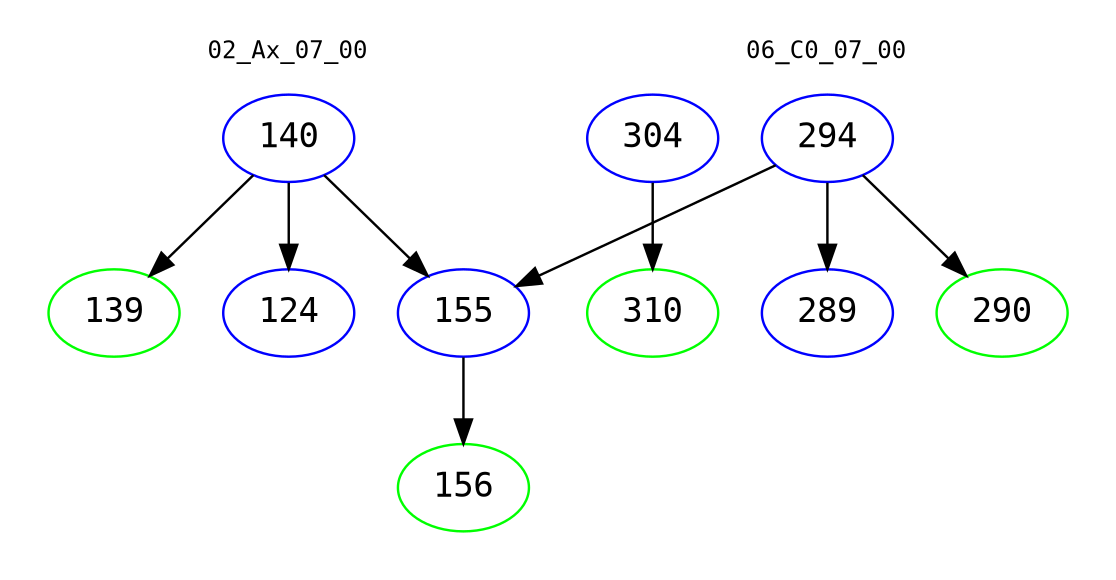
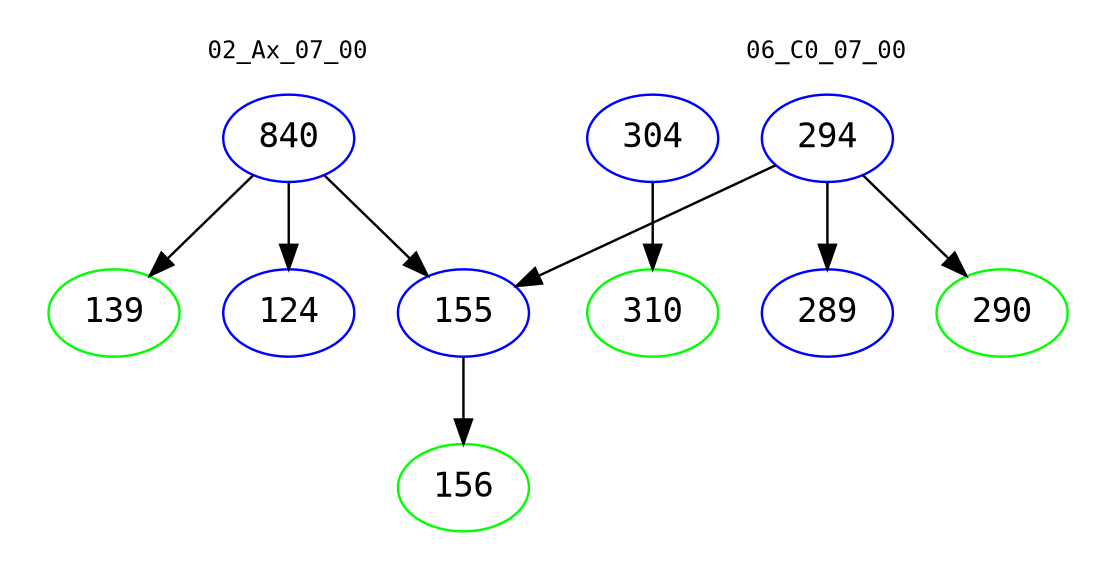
  digraph {
    fontname="DejaVu Sans Mono"
    node [color=blue fontname="DejaVu Sans Mono"]
    edge [color=black fontname="DejaVu Sans Mono"]
-   n1 [label=140]
+   n1 [label=840]
    n2 [color=green label=139]
    n3 [label=155]
    n4 [label=124]
    n5 [color=green label=156]
    n6 [label=294]
    n7 [label=289]
    n8 [label=304]
    n9 [color=green label=290]
    n10 [color=green label=310]
    subgraph cluster_1 {
      color=white
      fontsize=10
      label="02_Ax_07_00"
      n1
      n2
      n3
      n4
      n5
    }
    subgraph cluster_2 {
      color=white
      fontsize=10
      label="06_C0_07_00"
      n6
      n7
      n8
      n9
      n10
    }
    n1 -> n2
    n1 -> n3
    n1 -> n4
    n3 -> n5
    n6 -> n3
    n6 -> n7
    n6 -> n9
    n8 -> n10
  }
